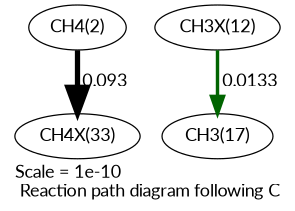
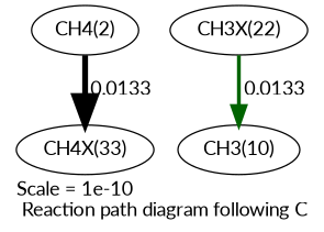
  digraph {
    fontname=Lato
    label="Scale = 1e-10\l Reaction path diagram following C"
    node [fontname=Lato]
    edge [fontname=Lato]
    n1 [label="CH4(2)"]
    n2 [label="CH4X(33)"]
-   n3 [label="CH3X(12)"]
-   n4 [label="CH3(17)"]
-   n1 -> n2 [arrowsize=2.1 color=black label=" 0.093" penwidth=4.21]
+   n3 [label="CH3X(22)"]
+   n4 [label="CH3(10)"]
+   n1 -> n2 [arrowsize=2.1 color=black label=" 0.0133" penwidth=4.21]
    n3 -> n4 [arrowsize=1.37 color=darkgreen label=" 0.0133" penwidth=2.74]
  }
